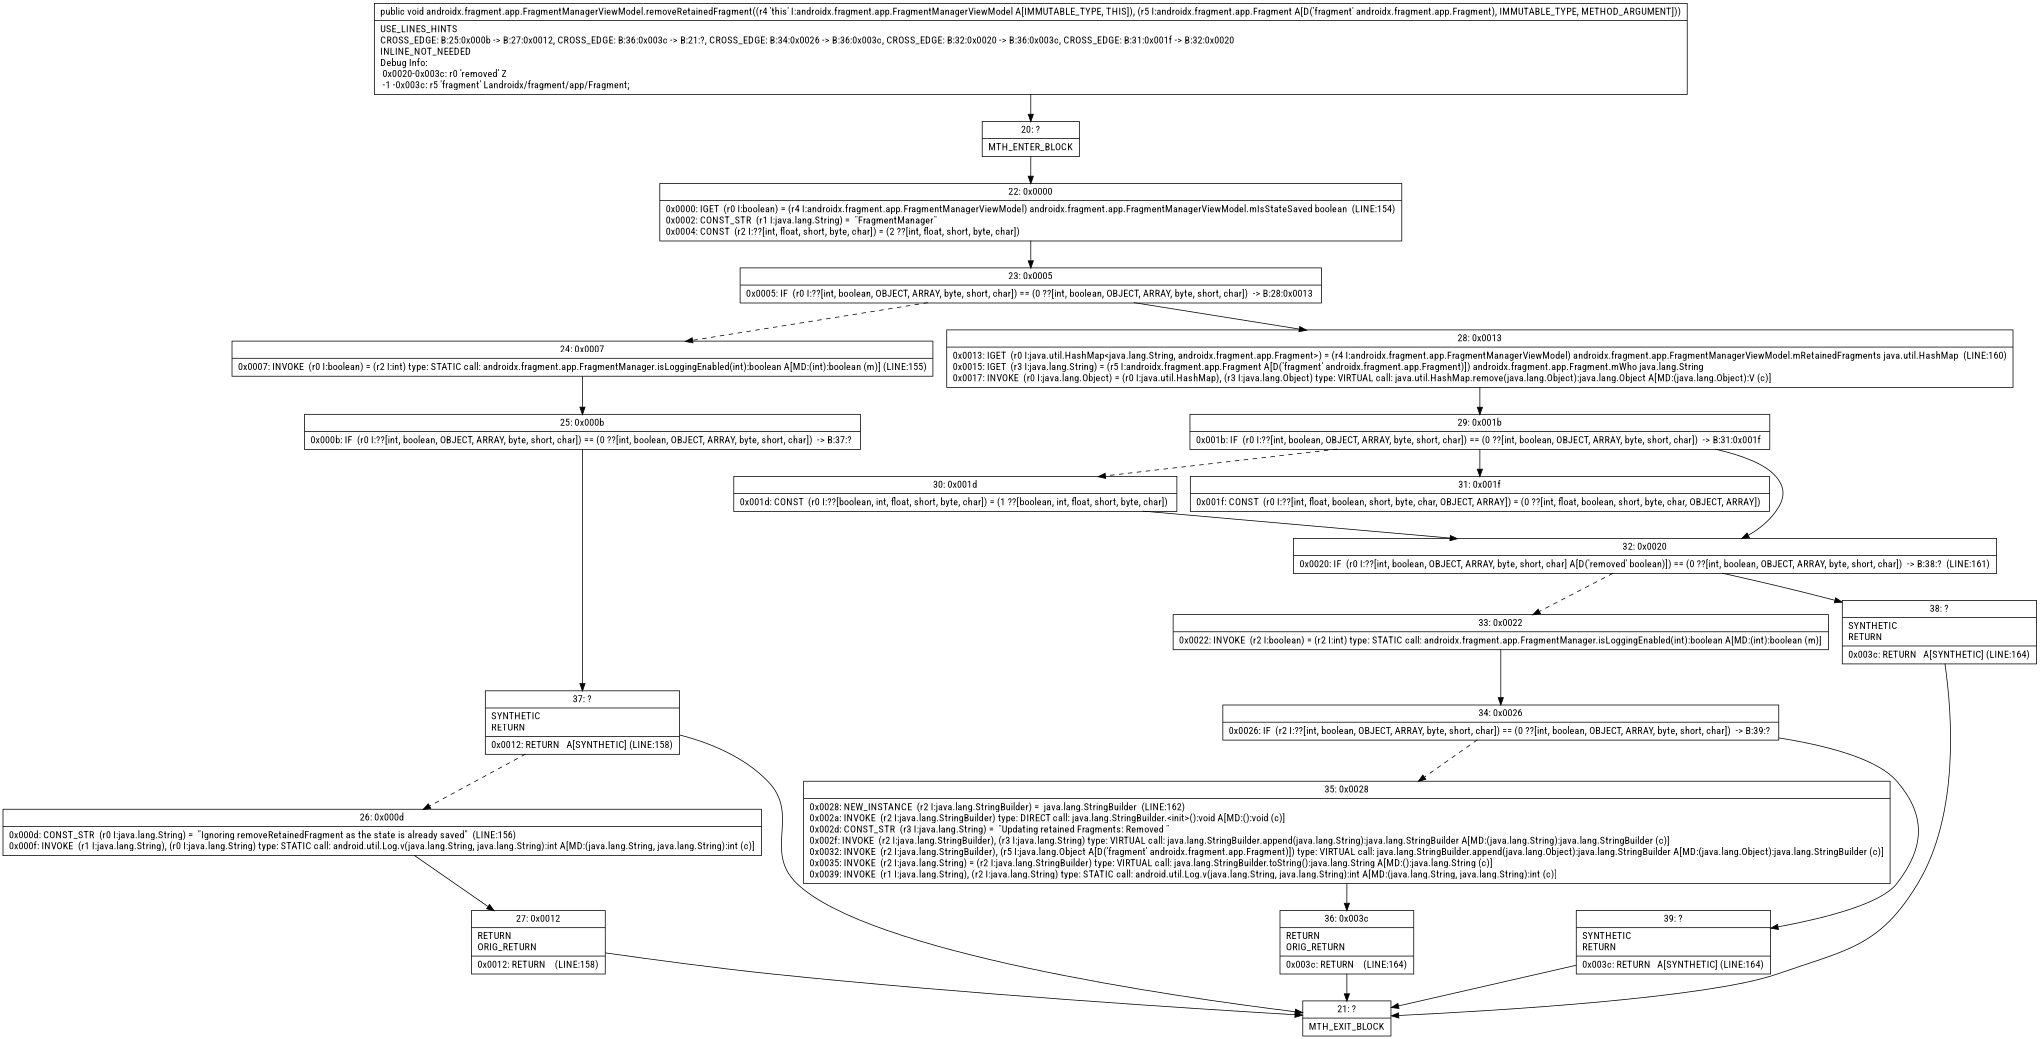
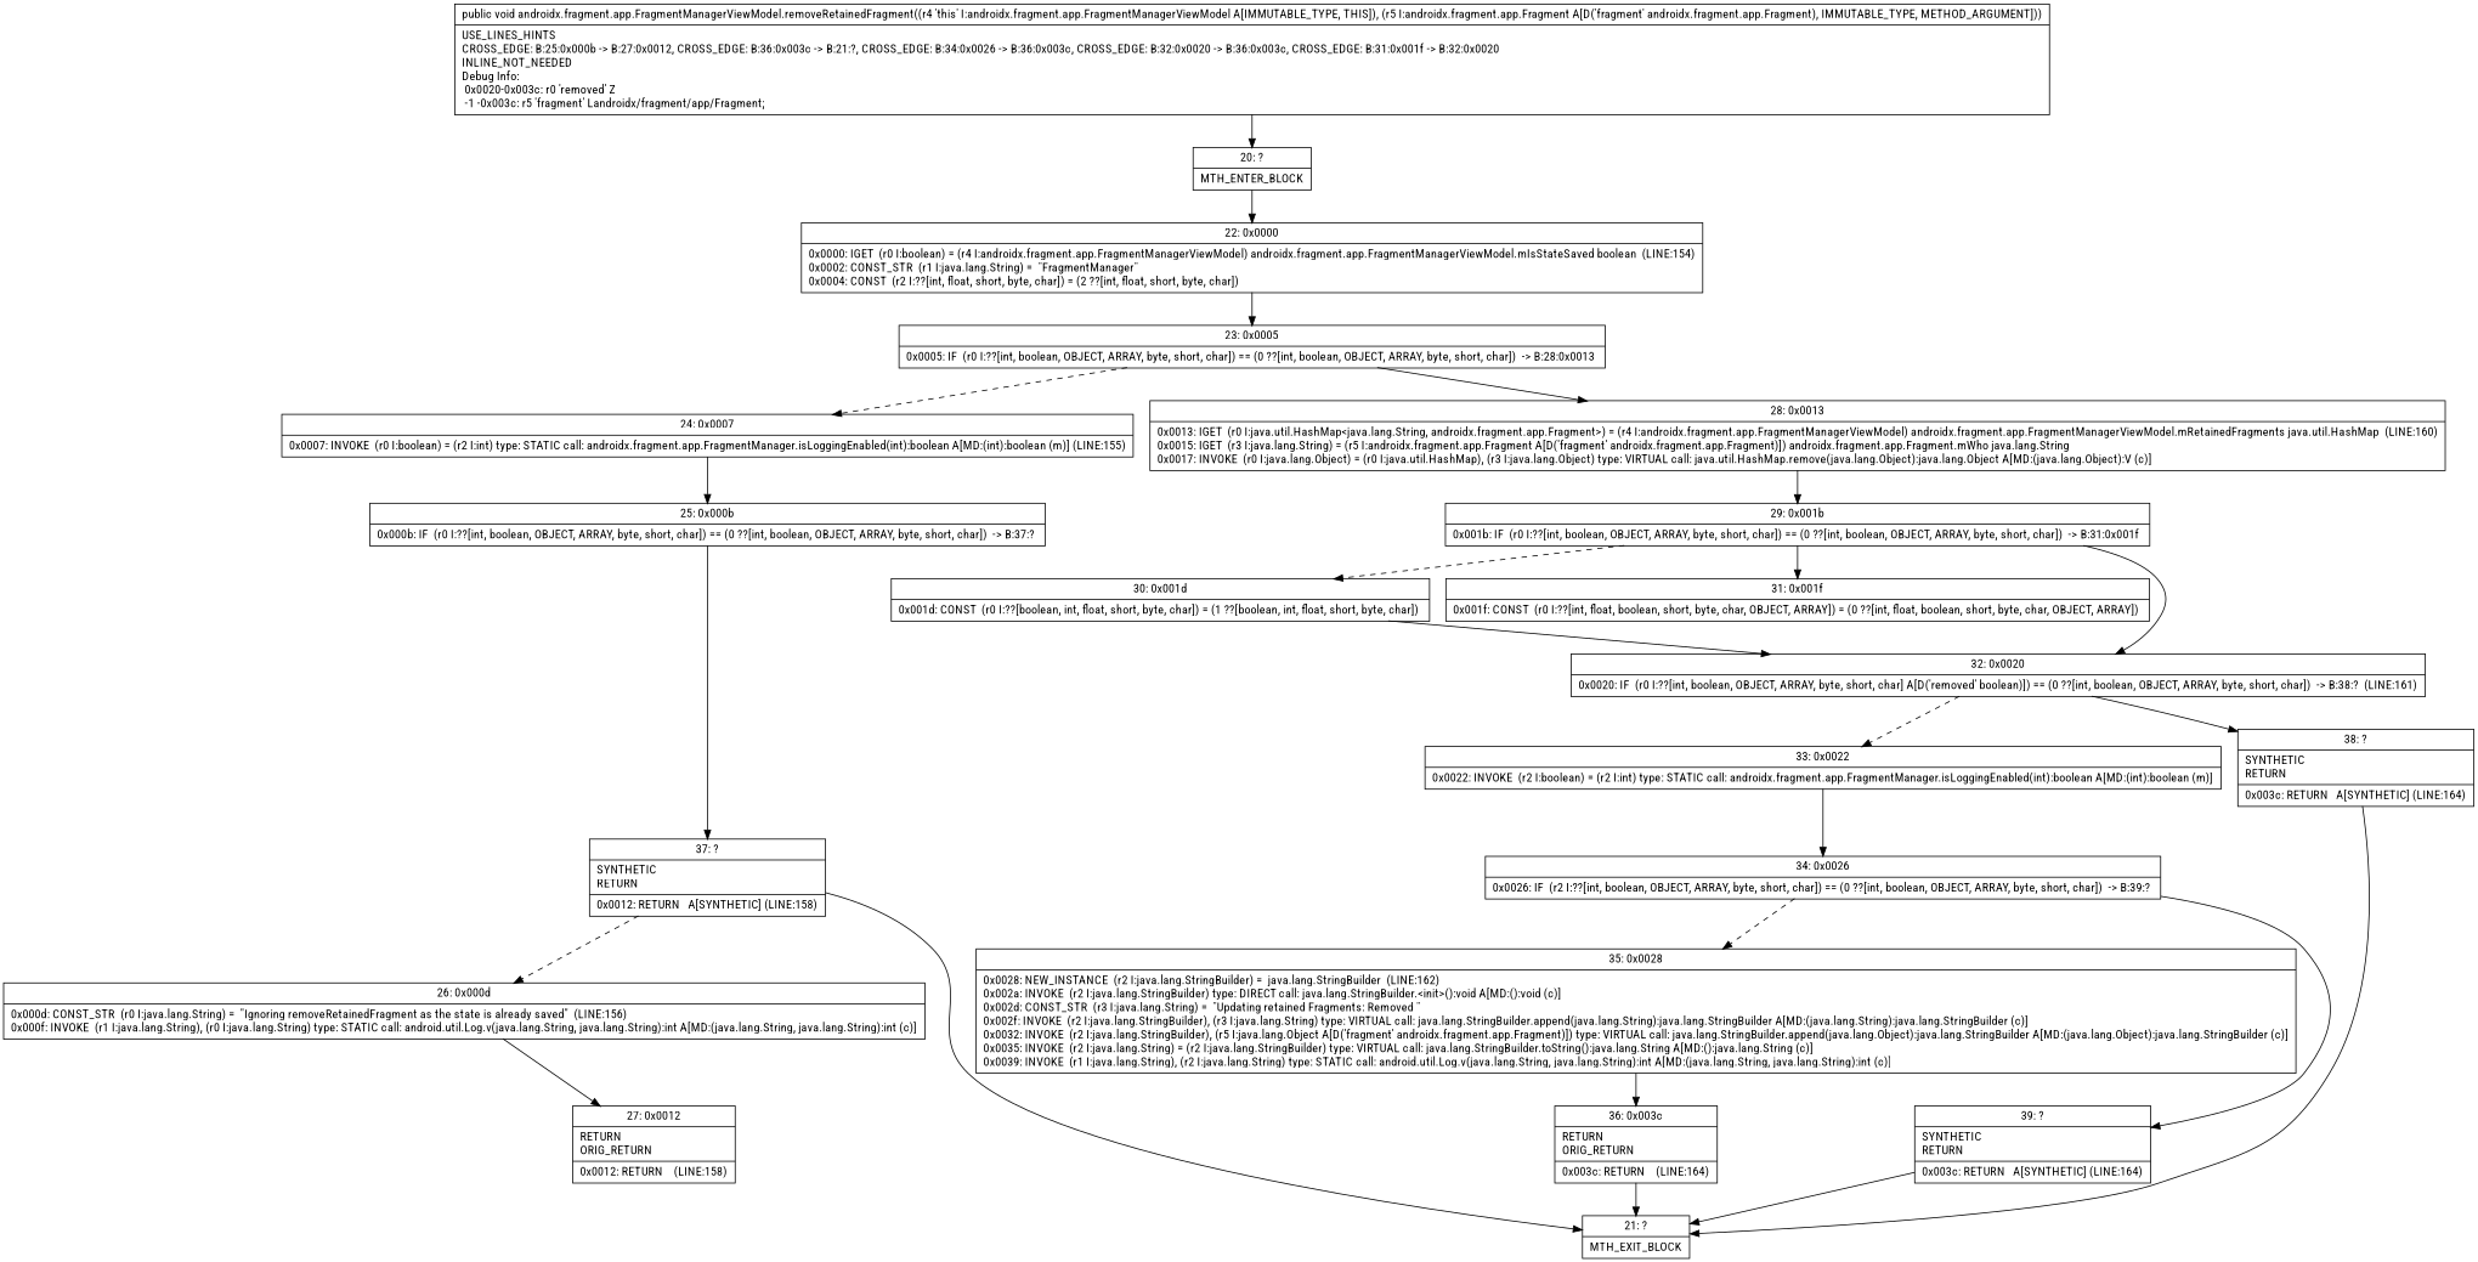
  digraph {
    fontname="Roboto Condensed"
    node [fontname="Roboto Condensed" shape=record]
    edge [fontname="Roboto Condensed"]
    n1 [label="{20\:\ ?|MTH_ENTER_BLOCK\l}"]
    n2 [label="{22\:\ 0x0000|0x0000: IGET  (r0 I:boolean) = (r4 I:androidx.fragment.app.FragmentManagerViewModel) androidx.fragment.app.FragmentManagerViewModel.mIsStateSaved boolean  (LINE:154)\l0x0002: CONST_STR  (r1 I:java.lang.String) =  \"FragmentManager\" \l0x0004: CONST  (r2 I:??[int, float, short, byte, char]) = (2 ??[int, float, short, byte, char]) \l}"]
    n3 [label="{23\:\ 0x0005|0x0005: IF  (r0 I:??[int, boolean, OBJECT, ARRAY, byte, short, char]) == (0 ??[int, boolean, OBJECT, ARRAY, byte, short, char])  \-\> B:28:0x0013 \l}"]
    n4 [label="{24\:\ 0x0007|0x0007: INVOKE  (r0 I:boolean) = (r2 I:int) type: STATIC call: androidx.fragment.app.FragmentManager.isLoggingEnabled(int):boolean A[MD:(int):boolean (m)] (LINE:155)\l}"]
    n5 [label="{28\:\ 0x0013|0x0013: IGET  (r0 I:java.util.HashMap\<java.lang.String, androidx.fragment.app.Fragment\>) = (r4 I:androidx.fragment.app.FragmentManagerViewModel) androidx.fragment.app.FragmentManagerViewModel.mRetainedFragments java.util.HashMap  (LINE:160)\l0x0015: IGET  (r3 I:java.lang.String) = (r5 I:androidx.fragment.app.Fragment A[D('fragment' androidx.fragment.app.Fragment)]) androidx.fragment.app.Fragment.mWho java.lang.String \l0x0017: INVOKE  (r0 I:java.lang.Object) = (r0 I:java.util.HashMap), (r3 I:java.lang.Object) type: VIRTUAL call: java.util.HashMap.remove(java.lang.Object):java.lang.Object A[MD:(java.lang.Object):V (c)]\l}"]
    n6 [label="{25\:\ 0x000b|0x000b: IF  (r0 I:??[int, boolean, OBJECT, ARRAY, byte, short, char]) == (0 ??[int, boolean, OBJECT, ARRAY, byte, short, char])  \-\> B:37:? \l}"]
    n7 [label="{29\:\ 0x001b|0x001b: IF  (r0 I:??[int, boolean, OBJECT, ARRAY, byte, short, char]) == (0 ??[int, boolean, OBJECT, ARRAY, byte, short, char])  \-\> B:31:0x001f \l}"]
    n8 [label="{37\:\ ?|SYNTHETIC\lRETURN\l|0x0012: RETURN   A[SYNTHETIC] (LINE:158)\l}"]
    n9 [label="{26\:\ 0x000d|0x000d: CONST_STR  (r0 I:java.lang.String) =  \"Ignoring removeRetainedFragment as the state is already saved\"  (LINE:156)\l0x000f: INVOKE  (r1 I:java.lang.String), (r0 I:java.lang.String) type: STATIC call: android.util.Log.v(java.lang.String, java.lang.String):int A[MD:(java.lang.String, java.lang.String):int (c)]\l}"]
    n10 [label="{27\:\ 0x0012|RETURN\lORIG_RETURN\l|0x0012: RETURN    (LINE:158)\l}"]
    n11 [label="{21\:\ ?|MTH_EXIT_BLOCK\l}"]
    n12 [label="{30\:\ 0x001d|0x001d: CONST  (r0 I:??[boolean, int, float, short, byte, char]) = (1 ??[boolean, int, float, short, byte, char]) \l}"]
    n13 [label="{31\:\ 0x001f|0x001f: CONST  (r0 I:??[int, float, boolean, short, byte, char, OBJECT, ARRAY]) = (0 ??[int, float, boolean, short, byte, char, OBJECT, ARRAY]) \l}"]
    n14 [label="{32\:\ 0x0020|0x0020: IF  (r0 I:??[int, boolean, OBJECT, ARRAY, byte, short, char] A[D('removed' boolean)]) == (0 ??[int, boolean, OBJECT, ARRAY, byte, short, char])  \-\> B:38:?  (LINE:161)\l}"]
    n15 [label="{33\:\ 0x0022|0x0022: INVOKE  (r2 I:boolean) = (r2 I:int) type: STATIC call: androidx.fragment.app.FragmentManager.isLoggingEnabled(int):boolean A[MD:(int):boolean (m)]\l}"]
    n16 [label="{38\:\ ?|SYNTHETIC\lRETURN\l|0x003c: RETURN   A[SYNTHETIC] (LINE:164)\l}"]
    n17 [label="{34\:\ 0x0026|0x0026: IF  (r2 I:??[int, boolean, OBJECT, ARRAY, byte, short, char]) == (0 ??[int, boolean, OBJECT, ARRAY, byte, short, char])  \-\> B:39:? \l}"]
    n18 [label="{35\:\ 0x0028|0x0028: NEW_INSTANCE  (r2 I:java.lang.StringBuilder) =  java.lang.StringBuilder  (LINE:162)\l0x002a: INVOKE  (r2 I:java.lang.StringBuilder) type: DIRECT call: java.lang.StringBuilder.\<init\>():void A[MD:():void (c)]\l0x002d: CONST_STR  (r3 I:java.lang.String) =  \"Updating retained Fragments: Removed \" \l0x002f: INVOKE  (r2 I:java.lang.StringBuilder), (r3 I:java.lang.String) type: VIRTUAL call: java.lang.StringBuilder.append(java.lang.String):java.lang.StringBuilder A[MD:(java.lang.String):java.lang.StringBuilder (c)]\l0x0032: INVOKE  (r2 I:java.lang.StringBuilder), (r5 I:java.lang.Object A[D('fragment' androidx.fragment.app.Fragment)]) type: VIRTUAL call: java.lang.StringBuilder.append(java.lang.Object):java.lang.StringBuilder A[MD:(java.lang.Object):java.lang.StringBuilder (c)]\l0x0035: INVOKE  (r2 I:java.lang.String) = (r2 I:java.lang.StringBuilder) type: VIRTUAL call: java.lang.StringBuilder.toString():java.lang.String A[MD:():java.lang.String (c)]\l0x0039: INVOKE  (r1 I:java.lang.String), (r2 I:java.lang.String) type: STATIC call: android.util.Log.v(java.lang.String, java.lang.String):int A[MD:(java.lang.String, java.lang.String):int (c)]\l}"]
    n19 [label="{39\:\ ?|SYNTHETIC\lRETURN\l|0x003c: RETURN   A[SYNTHETIC] (LINE:164)\l}"]
    n20 [label="{36\:\ 0x003c|RETURN\lORIG_RETURN\l|0x003c: RETURN    (LINE:164)\l}"]
    n21 [label="{public void androidx.fragment.app.FragmentManagerViewModel.removeRetainedFragment((r4 'this' I:androidx.fragment.app.FragmentManagerViewModel A[IMMUTABLE_TYPE, THIS]), (r5 I:androidx.fragment.app.Fragment A[D('fragment' androidx.fragment.app.Fragment), IMMUTABLE_TYPE, METHOD_ARGUMENT]))  | USE_LINES_HINTS\lCROSS_EDGE: B:25:0x000b \-\> B:27:0x0012, CROSS_EDGE: B:36:0x003c \-\> B:21:?, CROSS_EDGE: B:34:0x0026 \-\> B:36:0x003c, CROSS_EDGE: B:32:0x0020 \-\> B:36:0x003c, CROSS_EDGE: B:31:0x001f \-\> B:32:0x0020\lINLINE_NOT_NEEDED\lDebug Info:\l  0x0020\-0x003c: r0 'removed' Z\l  \-1 \-0x003c: r5 'fragment' Landroidx\/fragment\/app\/Fragment;\l}"]
    n1 -> n2
    n2 -> n3
    n3 -> n4 [style=dashed]
    n3 -> n5
    n4 -> n6
    n5 -> n7
    n6 -> n8
    n7 -> n12 [style=dashed]
    n7 -> n13
    n7 -> n14
    n8 -> n9 [style=dashed]
    n8 -> n11
    n9 -> n10
-   n10 -> n11
    n12 -> n14
    n14 -> n15 [style=dashed]
    n14 -> n16
    n15 -> n17
    n16 -> n11
    n17 -> n18 [style=dashed]
    n17 -> n19
    n18 -> n20
    n19 -> n11
    n20 -> n11
    n21 -> n1
  }
